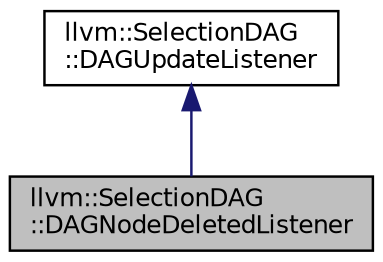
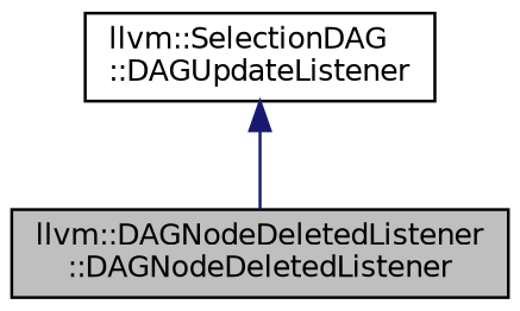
  digraph {
    node [color=black fontname=Helvetica fontsize=10 shape=record]
-   n1 [fillcolor=grey75 fontcolor=black height=0.2 label="llvm::SelectionDAG\l::DAGNodeDeletedListener" style=filled width=0.4]
+   n1 [fillcolor=grey75 fontcolor=black height=0.2 label="llvm::DAGNodeDeletedListener\l::DAGNodeDeletedListener" style=filled width=0.4]
    n2 [height=0.2 label="llvm::SelectionDAG\l::DAGUpdateListener" width=0.4]
    n2 -> n1 [color=midnightblue dir=back fontname=Helvetica fontsize=10 labelfontname=Helvetica labelfontsize=10 style=solid]
  }
